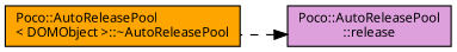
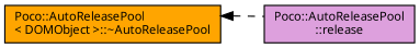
  digraph {
    rankdir=RL
    fontname="Noto Sans"
    node [color=black fontname="Noto Sans" fontsize=10 shape=record style=filled]
    n1 [fillcolor=plum fontcolor=black height=0.2 label="Poco::AutoReleasePool\l::release" width=0.4]
    n2 [fillcolor=orange height=0.2 label="Poco::AutoReleasePool\l\< DOMObject \>::~AutoReleasePool" width=0.4]
-   n1 -> n2 [color=black dir=back fontname="Noto Sans" fontsize=10 labelfontname=Helvetica labelfontsize=10 style=dashed]
+   n2 -> n1 [color=black dir=back fontname="Noto Sans" fontsize=10 labelfontname=Helvetica labelfontsize=10 style=dashed]
  }
